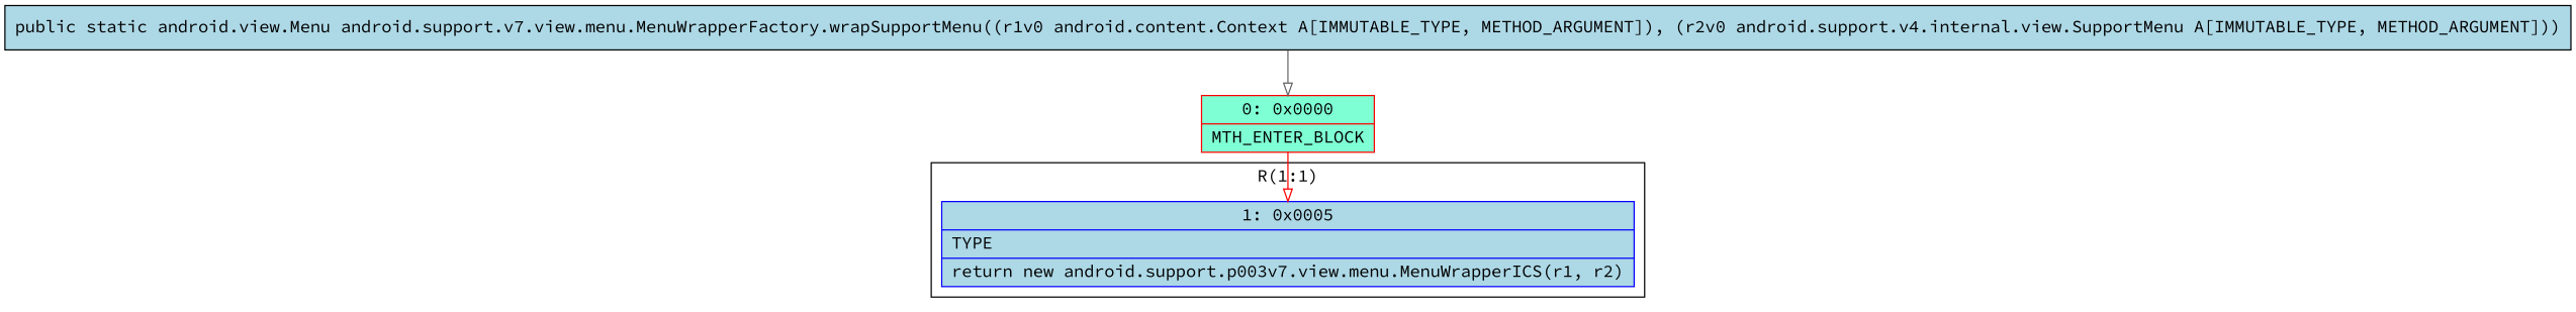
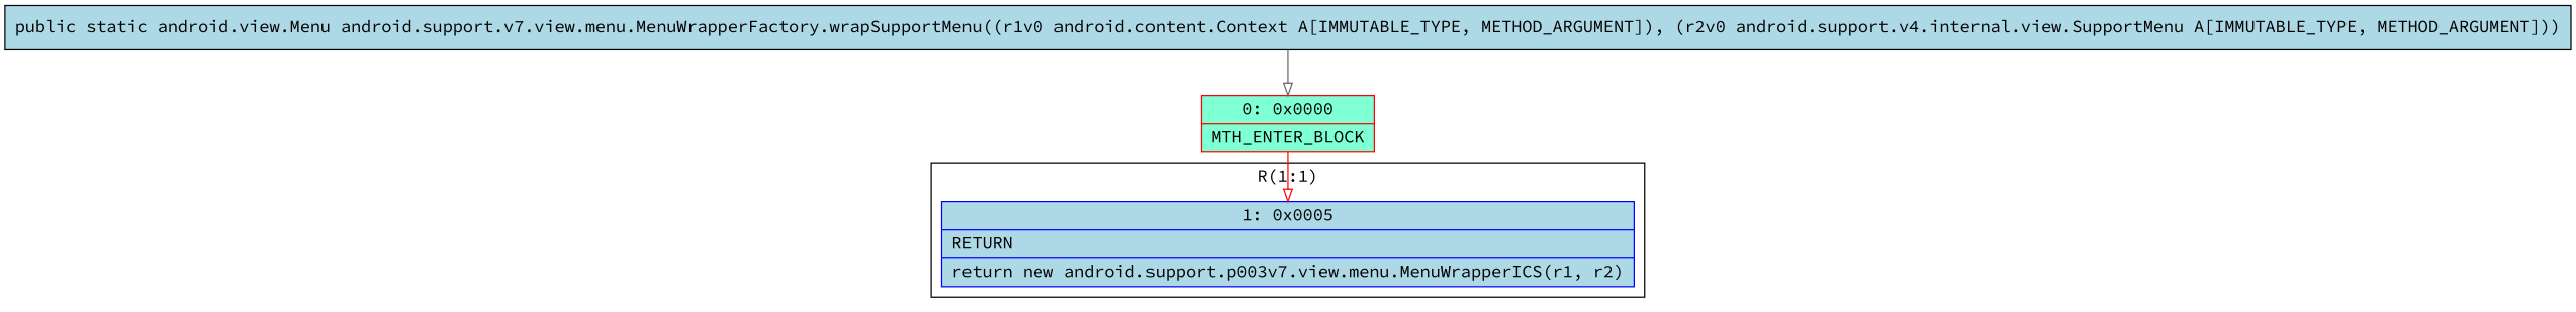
  digraph {
    fontname="Source Code Pro"
    node [shape=record style=filled fillcolor=lightblue fontname="Source Code Pro"]
    edge [style=solid arrowhead=onormal fontname="Source Code Pro"]
-   n1 [color=blue label="{1\:\ 0x0005|TYPE\l|return new android.support.p003v7.view.menu.MenuWrapperICS(r1, r2)\l}"]
+   n1 [color=blue label="{1\:\ 0x0005|RETURN\l|return new android.support.p003v7.view.menu.MenuWrapperICS(r1, r2)\l}"]
    n2 [color=red label="{0\:\ 0x0000|MTH_ENTER_BLOCK\l}" fillcolor=aquamarine]
    n3 [label="{public static android.view.Menu android.support.v7.view.menu.MenuWrapperFactory.wrapSupportMenu((r1v0 android.content.Context A[IMMUTABLE_TYPE, METHOD_ARGUMENT]), (r2v0 android.support.v4.internal.view.SupportMenu A[IMMUTABLE_TYPE, METHOD_ARGUMENT])) }"]
    subgraph cluster_1 {
      label="R(1:1)"
      n1
    }
    n2 -> n1 [color=red]
    n3 -> n2 [color=gray40]
  }
